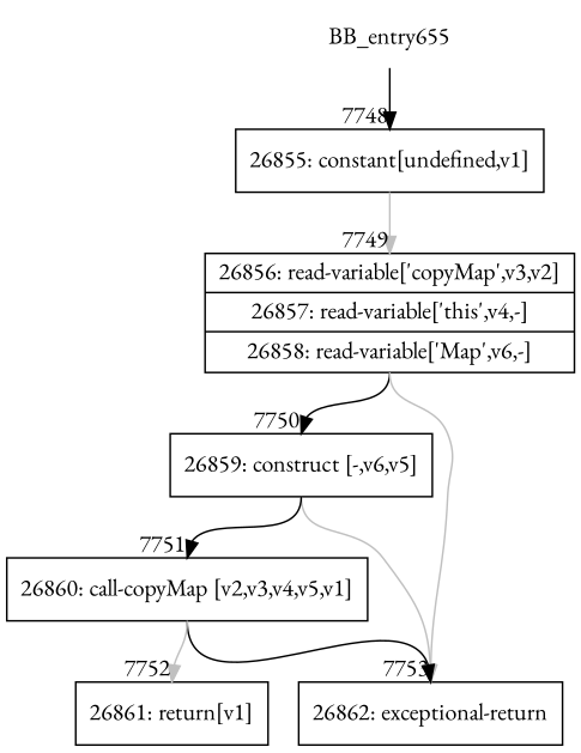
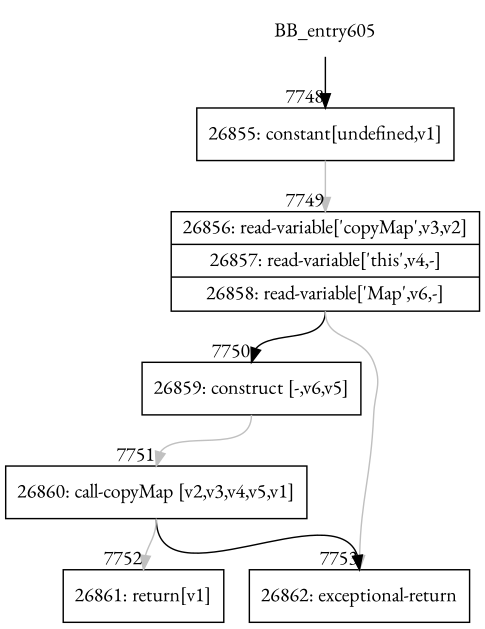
  digraph {
    fontname="EB Garamond"
    rankdir=TD
    node [fontname="EB Garamond" shape=record]
    edge [fontname="EB Garamond" headport=n tailport=s color=gray]
-   BB_entry655 [shape=none]
+   BB_entry655 [shape=none label=BB_entry605]
    n2 [label="{26855: constant[undefined,v1]}"]
    n3 [label="{26856: read-variable['copyMap',v3,v2]|26857: read-variable['this',v4,-]|26858: read-variable['Map',v6,-]}"]
    n4 [label="{26859: construct [-,v6,v5]}"]
    n5 [label="{26862: exceptional-return}"]
    n6 [label="{26860: call-copyMap [v2,v3,v4,v5,v1]}"]
    n7 [label="{26861: return[v1]}"]
    BB_entry655 -> n2 [headlabel="    7748" color=""]
    n2 -> n3 [headlabel="      7749"]
    n3 -> n4 [headlabel="      7750" color=""]
    n3 -> n5 [headlabel="      7753"]
-   n4 -> n5
-   n4 -> n6 [headlabel="      7751" color=""]
+   n4 -> n6 [headlabel="      7751"]
    n6 -> n5 [color=black]
    n6 -> n7 [headlabel="      7752"]
  }
